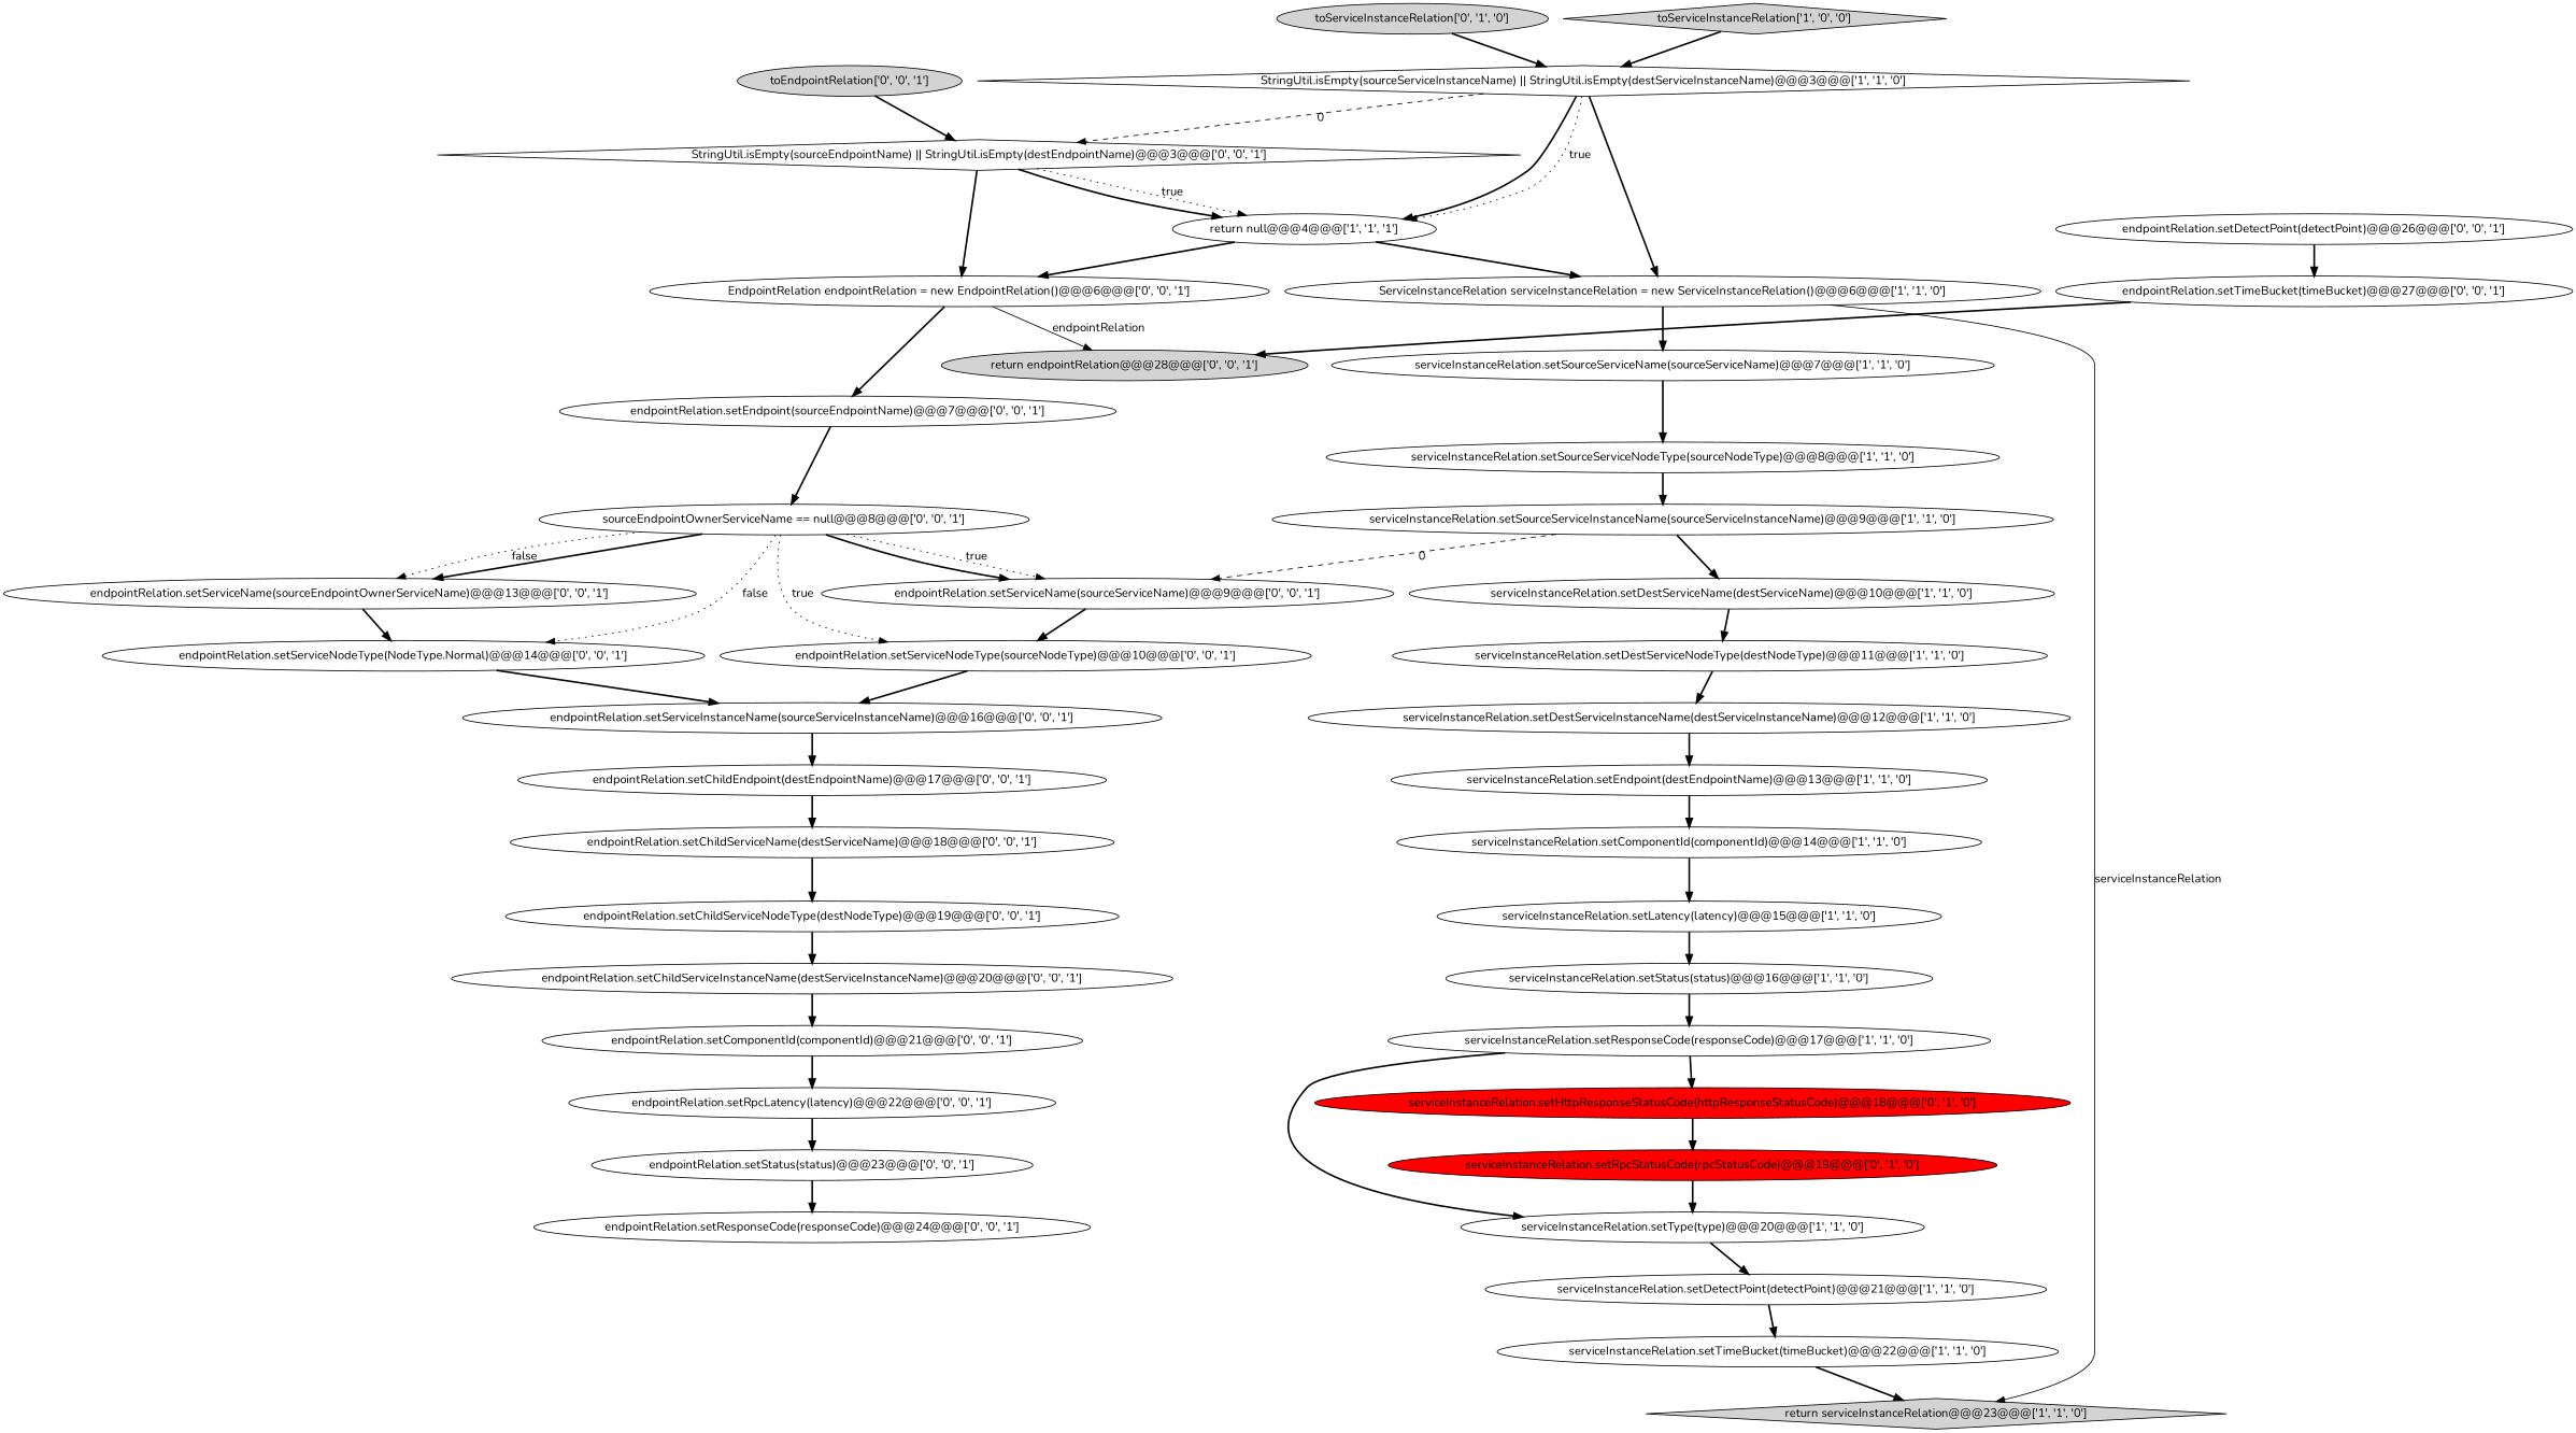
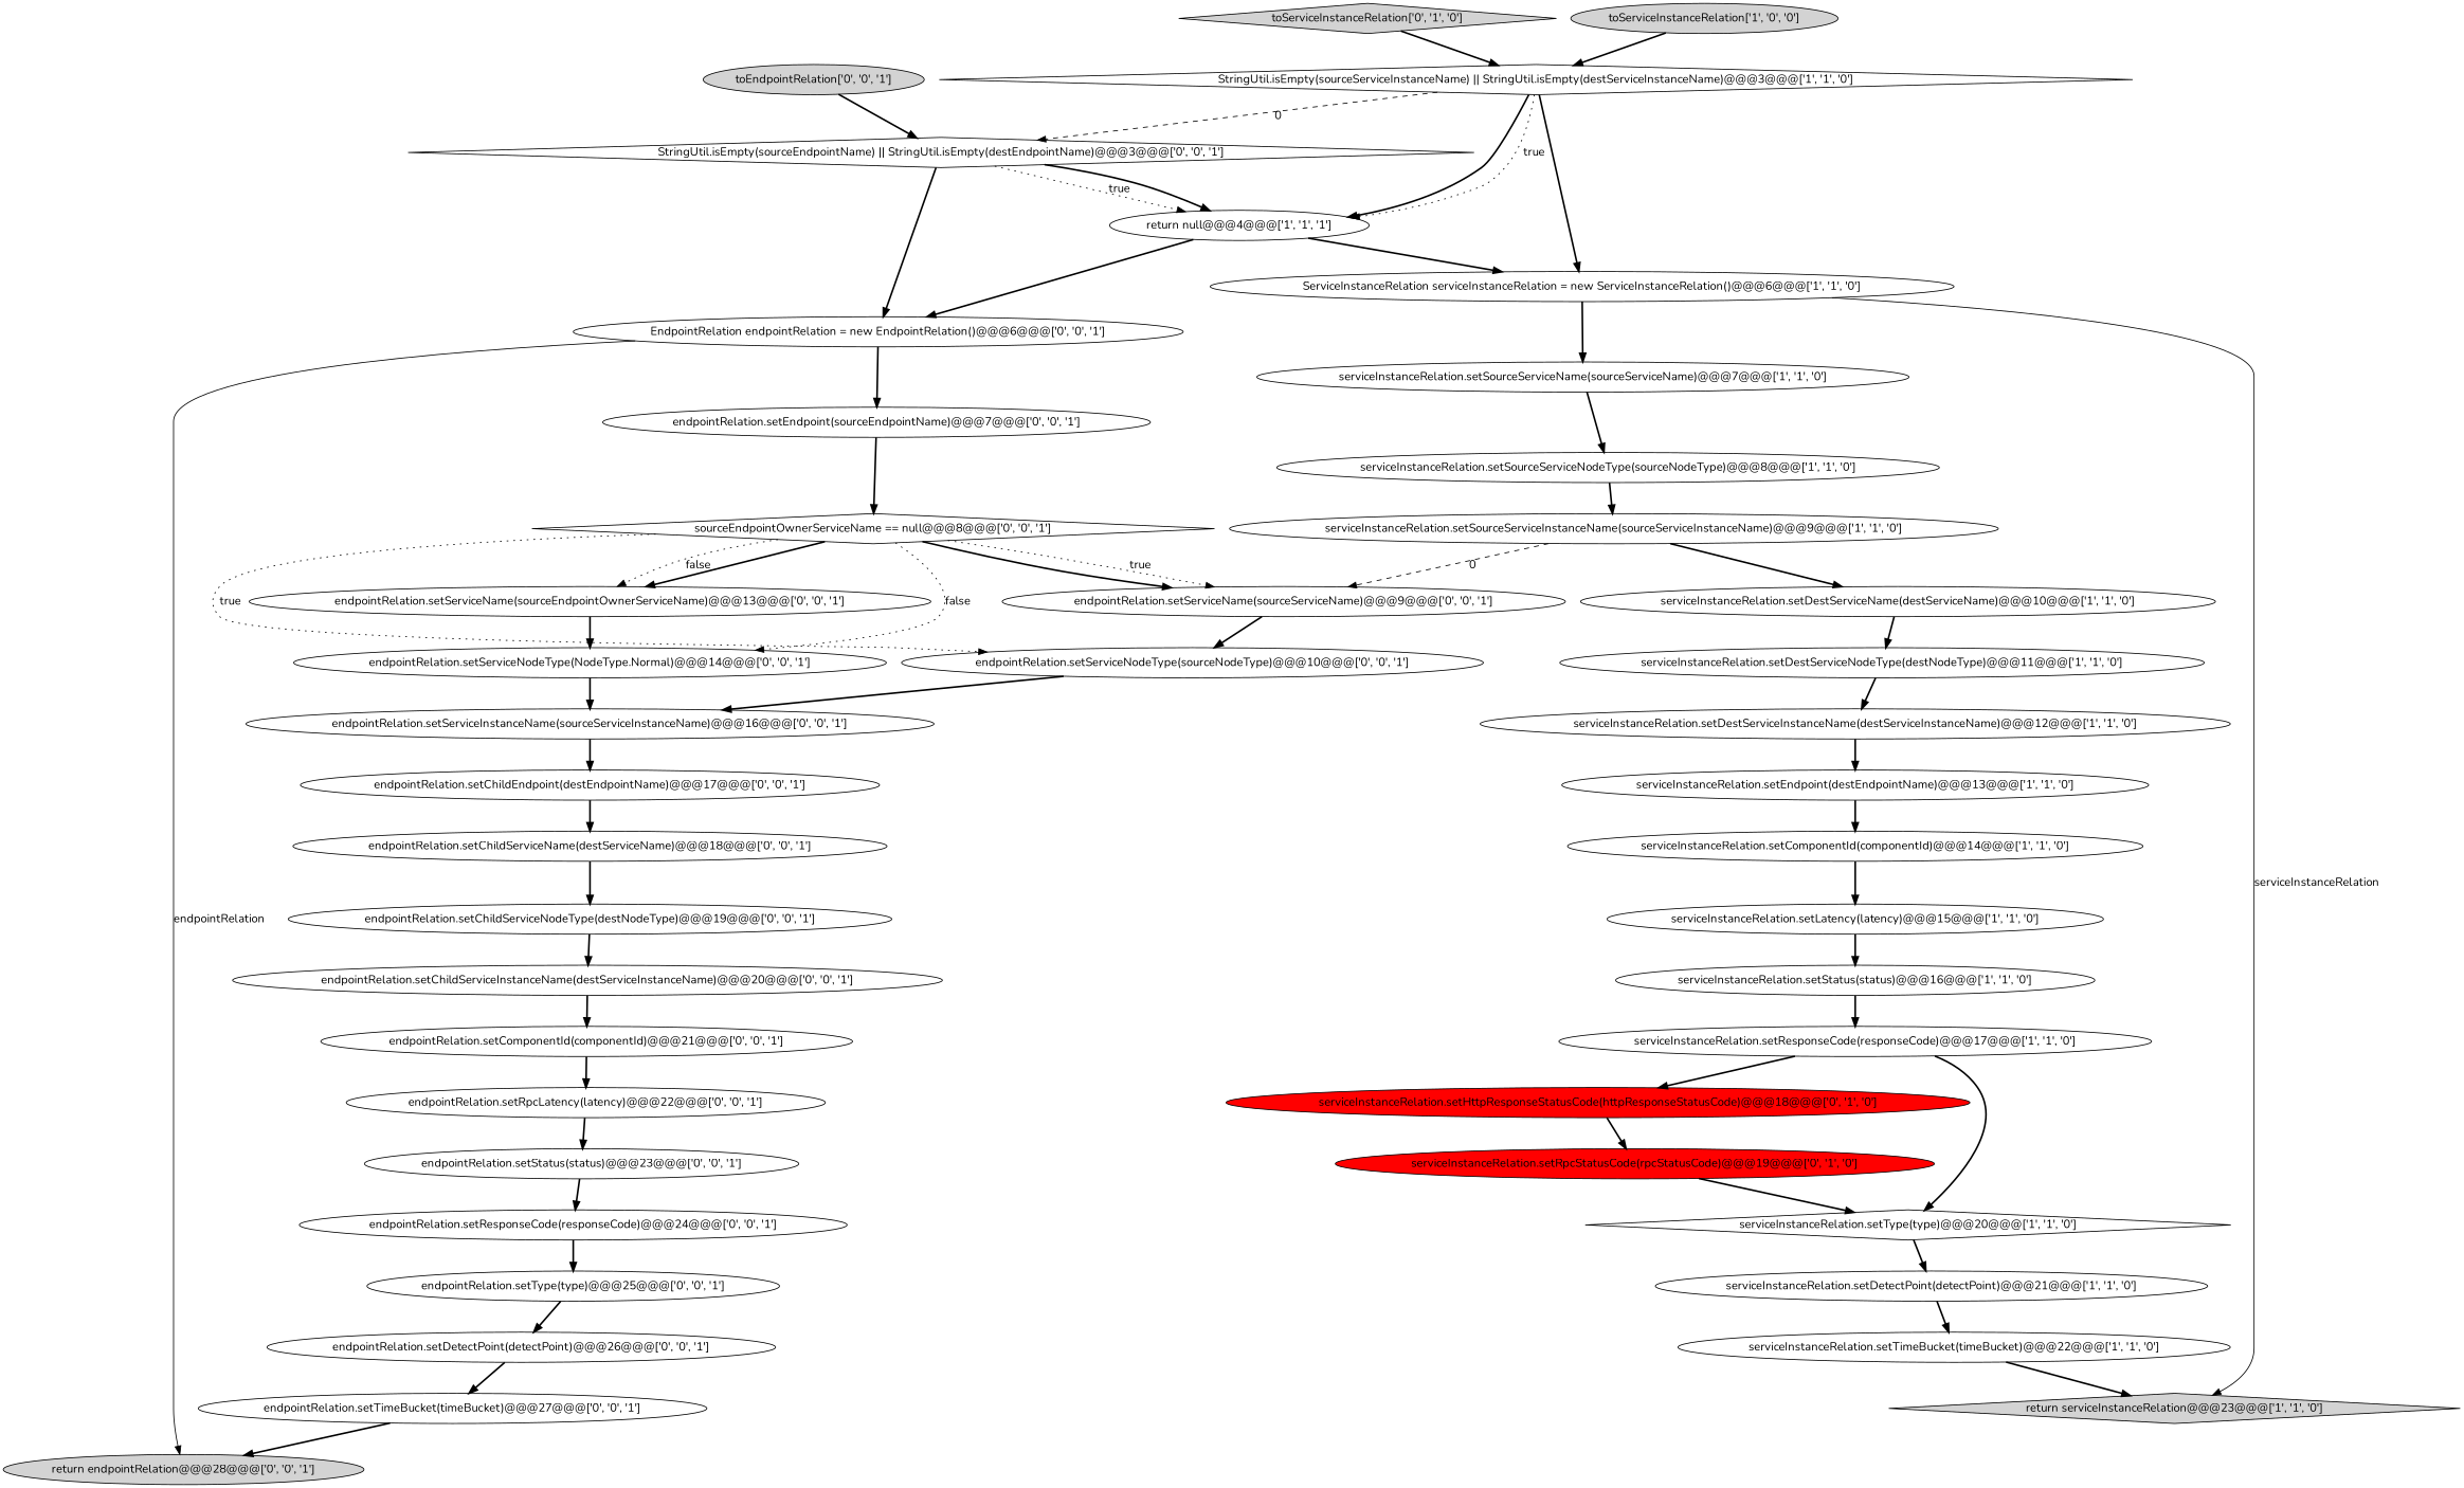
  digraph {
    fontname=Nunito
    node [fillcolor=white fontname=Nunito shape=ellipse style=filled]
    edge [fontname=Nunito style=bold]
    n1 [label="serviceInstanceRelation.setSourceServiceName(sourceServiceName)@@@7@@@['1', '1', '0']"]
    n2 [label="serviceInstanceRelation.setSourceServiceNodeType(sourceNodeType)@@@8@@@['1', '1', '0']"]
    n3 [label="serviceInstanceRelation.setSourceServiceInstanceName(sourceServiceInstanceName)@@@9@@@['1', '1', '0']"]
    n4 [label="serviceInstanceRelation.setResponseCode(responseCode)@@@17@@@['1', '1', '0']"]
    n5 [fillcolor=red label="serviceInstanceRelation.setHttpResponseStatusCode(httpResponseStatusCode)@@@18@@@['0', '1', '0']"]
-   n6 [label="serviceInstanceRelation.setType(type)@@@20@@@['1', '1', '0']"]
+   n6 [label="serviceInstanceRelation.setType(type)@@@20@@@['1', '1', '0']" shape=diamond]
    n7 [fillcolor=red label="serviceInstanceRelation.setRpcStatusCode(rpcStatusCode)@@@19@@@['0', '1', '0']"]
    n8 [label="serviceInstanceRelation.setDetectPoint(detectPoint)@@@21@@@['1', '1', '0']"]
    n9 [label="serviceInstanceRelation.setDestServiceNodeType(destNodeType)@@@11@@@['1', '1', '0']"]
    n10 [label="serviceInstanceRelation.setDestServiceInstanceName(destServiceInstanceName)@@@12@@@['1', '1', '0']"]
    n11 [label="serviceInstanceRelation.setEndpoint(destEndpointName)@@@13@@@['1', '1', '0']"]
    n12 [label="ServiceInstanceRelation serviceInstanceRelation = new ServiceInstanceRelation()@@@6@@@['1', '1', '0']"]
    n13 [fillcolor=lightgray label="return serviceInstanceRelation@@@23@@@['1', '1', '0']" shape=diamond]
    n14 [label="serviceInstanceRelation.setDestServiceName(destServiceName)@@@10@@@['1', '1', '0']"]
    n15 [label="endpointRelation.setServiceName(sourceEndpointOwnerServiceName)@@@13@@@['0', '0', '1']"]
    n16 [label="endpointRelation.setServiceNodeType(NodeType.Normal)@@@14@@@['0', '0', '1']"]
    n17 [label="endpointRelation.setServiceInstanceName(sourceServiceInstanceName)@@@16@@@['0', '0', '1']"]
    n18 [label="endpointRelation.setChildEndpoint(destEndpointName)@@@17@@@['0', '0', '1']"]
    n19 [label="endpointRelation.setRpcLatency(latency)@@@22@@@['0', '0', '1']"]
    n20 [label="endpointRelation.setStatus(status)@@@23@@@['0', '0', '1']"]
    n21 [label="endpointRelation.setResponseCode(responseCode)@@@24@@@['0', '0', '1']"]
-   n22 [label="sourceEndpointOwnerServiceName == null@@@8@@@['0', '0', '1']"]
+   n22 [label="sourceEndpointOwnerServiceName == null@@@8@@@['0', '0', '1']" shape=diamond]
    n23 [label="endpointRelation.setServiceName(sourceServiceName)@@@9@@@['0', '0', '1']"]
    n24 [label="endpointRelation.setServiceNodeType(sourceNodeType)@@@10@@@['0', '0', '1']"]
-   n25 [fillcolor=lightgray label="toServiceInstanceRelation['0', '1', '0']"]
+   n25 [fillcolor=lightgray label="toServiceInstanceRelation['0', '1', '0']" shape=diamond]
    n26 [label="StringUtil.isEmpty(sourceServiceInstanceName) || StringUtil.isEmpty(destServiceInstanceName)@@@3@@@['1', '1', '0']" shape=diamond]
    n27 [label="return null@@@4@@@['1', '1', '1']"]
    n28 [label="StringUtil.isEmpty(sourceEndpointName) || StringUtil.isEmpty(destEndpointName)@@@3@@@['0', '0', '1']" shape=diamond]
    n29 [label="endpointRelation.setTimeBucket(timeBucket)@@@27@@@['0', '0', '1']"]
    n30 [fillcolor=lightgray label="return endpointRelation@@@28@@@['0', '0', '1']"]
    n31 [label="serviceInstanceRelation.setComponentId(componentId)@@@14@@@['1', '1', '0']"]
    n32 [label="serviceInstanceRelation.setTimeBucket(timeBucket)@@@22@@@['1', '1', '0']"]
    n33 [label="endpointRelation.setComponentId(componentId)@@@21@@@['0', '0', '1']"]
    n34 [label="endpointRelation.setChildServiceName(destServiceName)@@@18@@@['0', '0', '1']"]
    n35 [label="endpointRelation.setChildServiceNodeType(destNodeType)@@@19@@@['0', '0', '1']"]
    n36 [label="endpointRelation.setChildServiceInstanceName(destServiceInstanceName)@@@20@@@['0', '0', '1']"]
    n37 [label="endpointRelation.setDetectPoint(detectPoint)@@@26@@@['0', '0', '1']"]
    n38 [label="serviceInstanceRelation.setLatency(latency)@@@15@@@['1', '1', '0']"]
-   n40 [fillcolor=lightgray label="toServiceInstanceRelation['1', '0', '0']" shape=diamond]
+   n39 [label="endpointRelation.setType(type)@@@25@@@['0', '0', '1']"]
+   n40 [fillcolor=lightgray label="toServiceInstanceRelation['1', '0', '0']"]
    n41 [label="EndpointRelation endpointRelation = new EndpointRelation()@@@6@@@['0', '0', '1']"]
    n42 [label="serviceInstanceRelation.setStatus(status)@@@16@@@['1', '1', '0']"]
    n43 [label="endpointRelation.setEndpoint(sourceEndpointName)@@@7@@@['0', '0', '1']"]
    n44 [fillcolor=lightgray label="toEndpointRelation['0', '0', '1']"]
    n1 -> n2
    n2 -> n3
    n3 -> n14
    n3 -> n23 [label=0 style=dashed]
    n4 -> n5
    n4 -> n6
    n5 -> n7
    n6 -> n8
    n7 -> n6
    n8 -> n32
    n9 -> n10
    n10 -> n11
    n11 -> n31
    n12 -> n1
    n12 -> n13 [label=serviceInstanceRelation style=solid]
    n14 -> n9
    n15 -> n16
    n16 -> n17
    n17 -> n18
    n18 -> n34
    n19 -> n20
    n20 -> n21
+   n21 -> n39
    n22 -> n15
    n22 -> n15 [label=false style=dotted]
    n22 -> n16 [label=false style=dotted]
    n22 -> n23 [label=true style=dotted]
    n22 -> n23
    n22 -> n24 [label=true style=dotted]
    n23 -> n24
    n24 -> n17
    n25 -> n26
    n26 -> n12
    n26 -> n27
    n26 -> n27 [label=true style=dotted]
    n26 -> n28 [label=0 style=dashed]
    n27 -> n12
    n27 -> n41
    n28 -> n27 [label=true style=dotted]
    n28 -> n27
    n28 -> n41
    n29 -> n30
    n31 -> n38
    n32 -> n13
    n33 -> n19
    n34 -> n35
    n35 -> n36
    n36 -> n33
    n37 -> n29
    n38 -> n42
+   n39 -> n37
    n40 -> n26
    n41 -> n30 [label=endpointRelation style=solid]
    n41 -> n43
    n42 -> n4
    n43 -> n22
    n44 -> n28
  }
